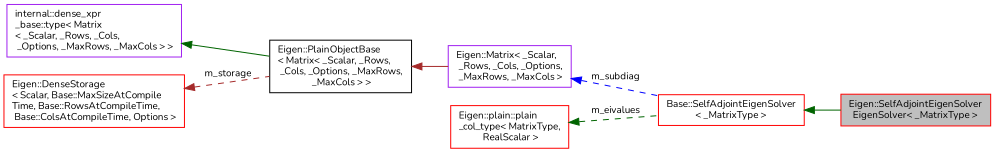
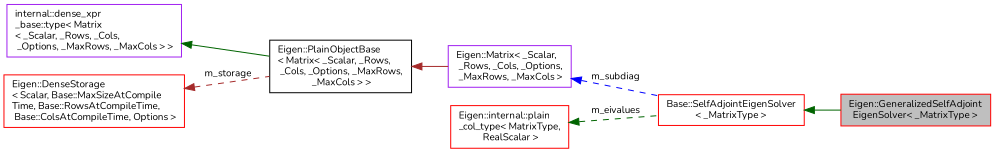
  digraph {
    fontname=Nunito
    rankdir=LR
    node [color=red fillcolor=white fontname=Nunito fontsize=10 shape=record style=filled]
    edge [color=darkgreen dir=back fontname=Nunito fontsize=10 labelfontname=Helvetica labelfontsize=10 style=solid]
-   n1 [fillcolor=grey75 fontcolor=black height=0.2 label="Eigen::SelfAdjointEigenSolver\lEigenSolver\< _MatrixType \>" width=0.4]
+   n1 [fillcolor=grey75 fontcolor=black height=0.2 label="Eigen::GeneralizedSelfAdjoint\lEigenSolver\< _MatrixType \>" width=0.4]
    n2 [height=0.2 label="Base::SelfAdjointEigenSolver\l\< _MatrixType \>" width=0.4]
    n3 [color=purple height=0.2 label="Eigen::Matrix\< _Scalar,\l _Rows, _Cols, _Options,\l _MaxRows, _MaxCols \>" width=0.4]
    n4 [color=black height=0.2 label="Eigen::PlainObjectBase\l\< Matrix\< _Scalar, _Rows,\l _Cols, _Options, _MaxRows,\l _MaxCols \> \>" width=0.4]
    n5 [color=purple height=0.2 label="internal::dense_xpr\l_base::type\< Matrix\l\< _Scalar, _Rows, _Cols,\l _Options, _MaxRows, _MaxCols \> \>" width=0.4]
    n6 [height=0.2 label="Eigen::DenseStorage\l\< Scalar, Base::MaxSizeAtCompile\lTime, Base::RowsAtCompileTime,\l Base::ColsAtCompileTime, Options \>" width=0.4]
-   n7 [height=0.2 label="Eigen::plain::plain\l_col_type\< MatrixType,\l RealScalar \>" width=0.4]
+   n7 [height=0.2 label="Eigen::internal::plain\l_col_type\< MatrixType,\l RealScalar \>" width=0.4]
    n2 -> n1
    n3 -> n2 [color=blue label=" m_subdiag" style=dashed]
    n4 -> n3 [color=brown]
    n5 -> n4
    n6 -> n4 [color=brown label=" m_storage" style=dashed]
    n7 -> n2 [label=" m_eivalues" style=dashed]
  }
